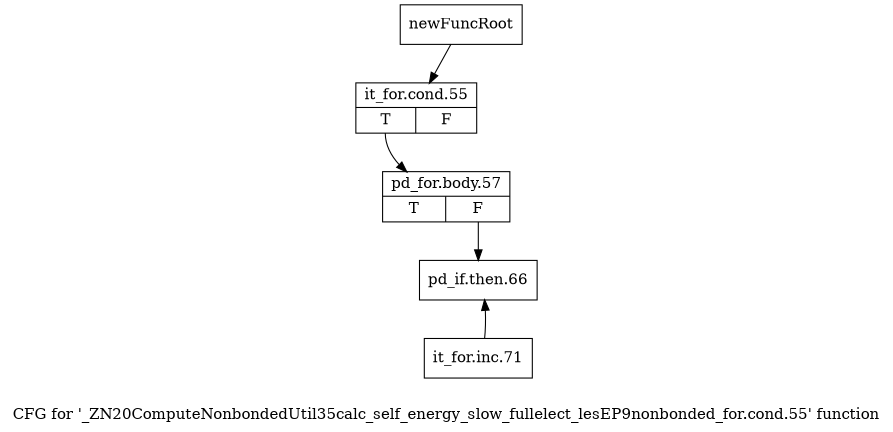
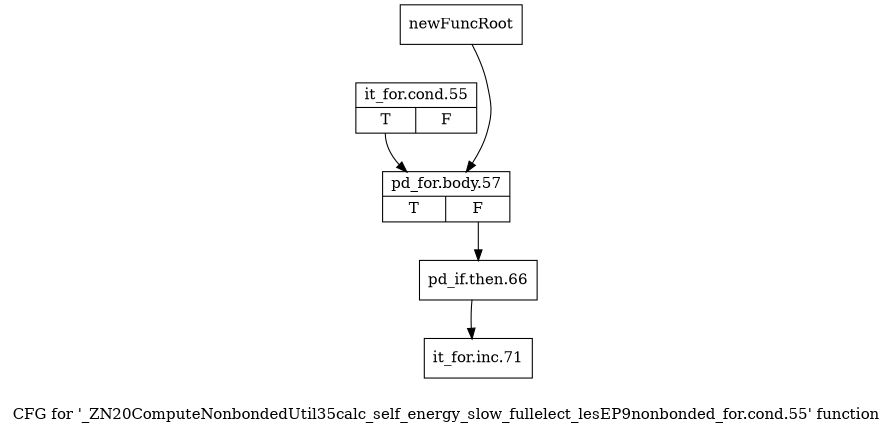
  digraph {
    fontname="DejaVu Serif"
    label="CFG for '_ZN20ComputeNonbondedUtil35calc_self_energy_slow_fullelect_lesEP9nonbonded_for.cond.55' function"
    node [fontname="DejaVu Serif" shape=record]
    edge [fontname="DejaVu Serif"]
    n1 [label="{newFuncRoot}"]
    n2 [label="{it_for.cond.55|{<s0>T|<s1>F}}"]
    n3 [label="{pd_for.body.57|{<s0>T|<s1>F}}"]
    n4 [label="{pd_if.then.66}"]
    n5 [label="{it_for.inc.71}"]
-   n1 -> n2
+   n1 -> n3
    n2 -> n3 [tailport=s0]
    n3 -> n4 [tailport=s1]
-   n5 -> n4
+   n4 -> n5
  }
